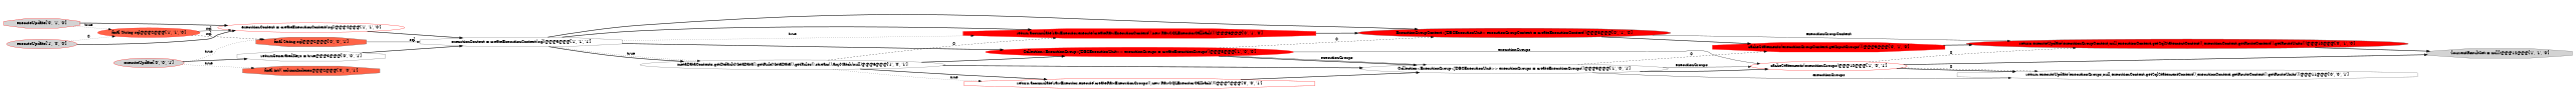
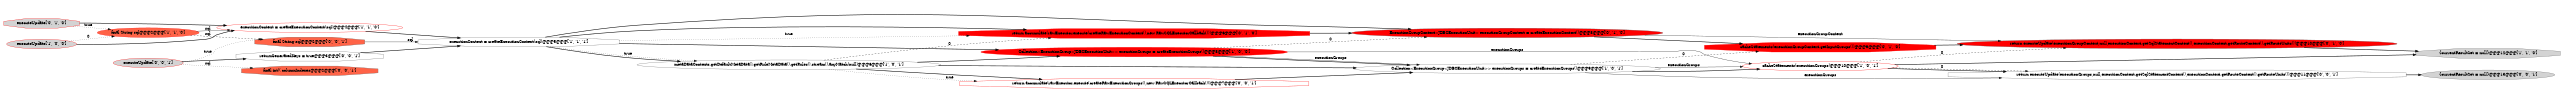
  digraph {
    rankdir=LR
    node [color=gray40 fillcolor=white shape=ellipse style=filled]
    edge [style=bold]
    n1 [color=red label="executionContext = createExecutionContext(sql)@@@4@@@['1', '1', '0']"]
    n2 [label="executionContext = createExecutionContext(sql)@@@5@@@['1', '1', '1']" shape=octagon]
    n3 [color=red fillcolor=red label="return accumulate(rawExecutor.execute(createRawExecutionContext(),new RawSQLExecutorCallback()))@@@6@@@['0', '1', '0']" shape=octagon]
    n4 [fillcolor=red label="ExecutionGroupContext<JDBCExecutionUnit> executionGroupContext = createExecutionContext()@@@8@@@['0', '1', '0']"]
    n5 [color=red fillcolor=red label="Collection<ExecutionGroup<JDBCExecutionUnit>> executionGroups = createExecutionGroups()@@@8@@@['1', '0', '0']"]
    n6 [label="metaDataContexts.getDefaultMetaData().getRuleMetaData().getRules().stream().anyMatch(null)@@@6@@@['1', '0', '1']"]
    n7 [color=red fillcolor=red label="cacheStatements(executionGroupContext.getInputGroups())@@@9@@@['0', '1', '0']" shape=octagon]
    n8 [fillcolor=red label="return executeUpdate(executionGroupContext,null,executionContext.getSqlStatementContext(),executionContext.getRouteContext().getRouteUnits())@@@10@@@['0', '1', '0']"]
    n9 [fillcolor=lightgray label="{currentResultSet = null}@@@12@@@['1', '1', '0']" shape=octagon]
    n10 [color=red label="return accumulate(rawExecutor.execute(createRawExecutionGroups(),new RawSQLExecutorCallback()))@@@7@@@['0', '0', '1']" shape=octagon]
    n11 [label="Collection<ExecutionGroup<JDBCExecutionUnit>> executionGroups = createExecutionGroups()@@@9@@@['1', '0', '1']"]
    n12 [color=red label="cacheStatements(executionGroups)@@@10@@@['1', '0', '1']"]
    n13 [label="return executeUpdate(executionGroups,null,executionContext.getSqlStatementContext(),executionContext.getRouteContext().getRouteUnits())@@@11@@@['0', '0', '1']" shape=octagon]
+   n14 [fillcolor=lightgray label="{currentResultSet = null}@@@13@@@['0', '0', '1']"]
    n15 [color=red fillcolor=lightgray label="executeUpdate['0', '1', '0']" shape=octagon]
    n16 [color=red fillcolor=tomato label="final String sql@@@2@@@['1', '1', '0']"]
    n17 [fillcolor=tomato label="final String sql@@@2@@@['0', '0', '1']" shape=octagon]
    n18 [color=red fillcolor=lightgray label="executeUpdate['1', '0', '0']"]
    n19 [label="returnGeneratedKeys = true@@@3@@@['0', '0', '1']" shape=octagon]
    n20 [color=red fillcolor=lightgray label="executeUpdate['0', '0', '1']"]
    n21 [fillcolor=tomato label="final int(( columnIndexes@@@2@@@['0', '0', '1']" shape=octagon]
    n1 -> n2
    n2 -> n3
    n2 -> n3 [label=true style=dotted]
    n2 -> n4
    n2 -> n5
    n2 -> n6 [label=true style=dotted]
    n2 -> n6
    n3 -> n4
    n4 -> n7
    n4 -> n8 [label=executionGroupContext style=solid]
    n5 -> n4 [label=0 style=dashed]
    n5 -> n11 [label=executionGroups style=solid]
    n5 -> n11
    n5 -> n12 [label=executionGroups style=solid]
    n6 -> n3 [label=0 style=dashed]
    n6 -> n5
    n6 -> n10
    n6 -> n10 [label=true style=dotted]
    n6 -> n11
    n7 -> n8
    n8 -> n9
    n10 -> n11
    n11 -> n7 [label=0 style=dashed]
    n11 -> n12
    n11 -> n12 [label=executionGroups style=solid]
    n11 -> n13 [label=executionGroups style=solid]
    n12 -> n8 [label=0 style=dashed]
    n12 -> n9
    n12 -> n13 [label=0 style=dashed]
    n12 -> n13
+   n13 -> n14
    n15 -> n1
    n15 -> n16 [label=true style=dotted]
    n16 -> n1 [label=sql style=solid]
    n16 -> n17 [label=sql style=dashed]
    n17 -> n2 [label=sql style=solid]
    n18 -> n1
    n18 -> n16 [label=0 style=dotted]
    n19 -> n2
    n20 -> n17 [label=true style=dotted]
    n20 -> n19
-   n20 -> n21 [label=true style=dotted]
+   n20 -> n21 [label=sql style=dotted]
  }
